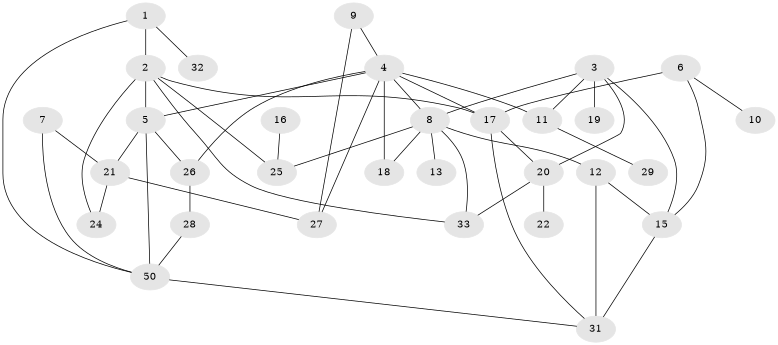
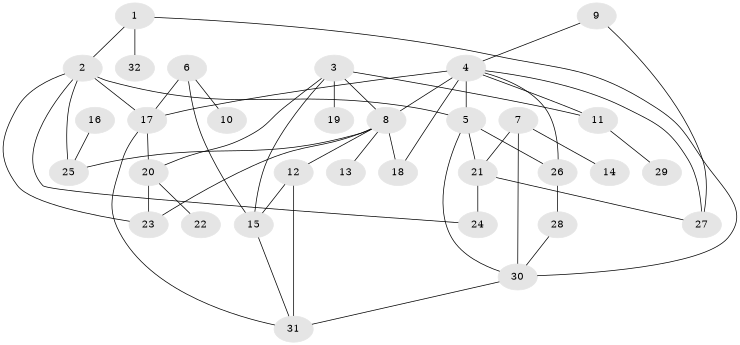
  graph {
    node [color=gray90 style=filled]
    edge [weight=1.0]
    1
    2
-   30 [label=50]
+   30
    32
    5
    17
-   23 [label=33]
+   23
    24
    25
    31
    26
    21
    20
    3
    8
    11
    15
    19
    18
    12
    13
    29
    22
    4
    27
    28
    6
    10
    7
+   14
    9
    16
    1 -- 2
    1 -- 30
    1 -- 32
    2 -- 5 [weight=2.0]
    2 -- 17
    2 -- 23
    2 -- 24
    2 -- 25
    30 -- 31
    5 -- 30
    5 -- 26 [weight=2.0]
    5 -- 21
    17 -- 31
    17 -- 20
    26 -- 28
    21 -- 24
    21 -- 27
    20 -- 23
    20 -- 22
    3 -- 20
    3 -- 8
    3 -- 11
    3 -- 15
    3 -- 19
    8 -- 23
    8 -- 25
    8 -- 18
    8 -- 12
    8 -- 13
    11 -- 29
    15 -- 31
    12 -- 31 [weight=2.0]
    12 -- 15
    4 -- 5
    4 -- 17
    4 -- 26
    4 -- 8 [weight=2.0]
    4 -- 11 [weight=2.0]
    4 -- 18 [weight=2.0]
    4 -- 27
    28 -- 30
    6 -- 17 [weight=2.0]
    6 -- 15
    6 -- 10
    7 -- 30
    7 -- 21
+   7 -- 14
    9 -- 4
    9 -- 27
    16 -- 25
  }
